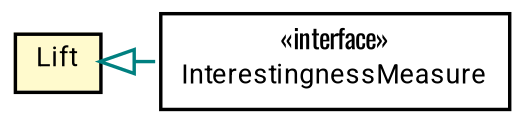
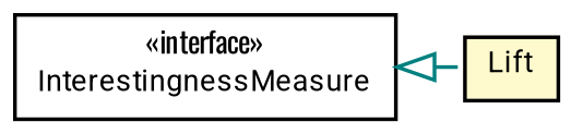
  digraph {
    nodesep=0.15
    rankdir=LR
    ranksep=0.25
    fontname=Oswald
    node [fontcolor=black fontname=Oswald fontsize=8 margin=0 shape=plaintext]
    n1 [height=0 label=<<table title="de.lmu.ifi.dbs.elki.algorithm.itemsetmining.associationrules.interest.InterestingnessMeasure" border="0" cellborder="1" cellspacing="0" cellpadding="2" href="InterestingnessMeasure.html" target="_parent"> 		<tr><td><table border="0" cellspacing="0" cellpadding="1"> 		<tr><td align="center" balign="center"> &#171;interface&#187; </td></tr> 		<tr><td align="center" balign="center"> <font face="Roboto">InterestingnessMeasure</font> </td></tr> 		</table></td></tr> 		</table>> width=0]
    n2 [height=0 label=<<table title="de.lmu.ifi.dbs.elki.algorithm.itemsetmining.associationrules.interest.Lift" border="0" cellborder="1" cellspacing="0" cellpadding="2" bgcolor="lemonChiffon" href="Lift.html" target="_parent"> 		<tr><td><table border="0" cellspacing="0" cellpadding="1"> 		<tr><td align="center" balign="center"> <font face="Roboto">Lift</font> </td></tr> 		</table></td></tr> 		</table>> width=0]
-   n2 -> n1 [arrowtail=empty color=teal dir=back fontname=Oswald fontsize=7 labelfontname=Roboto labelfontsize=7 style=dashed weight=9]
+   n1 -> n2 [arrowtail=empty color=teal dir=back fontname=Oswald fontsize=7 labelfontname=Roboto labelfontsize=7 style=dashed weight=9]
  }
